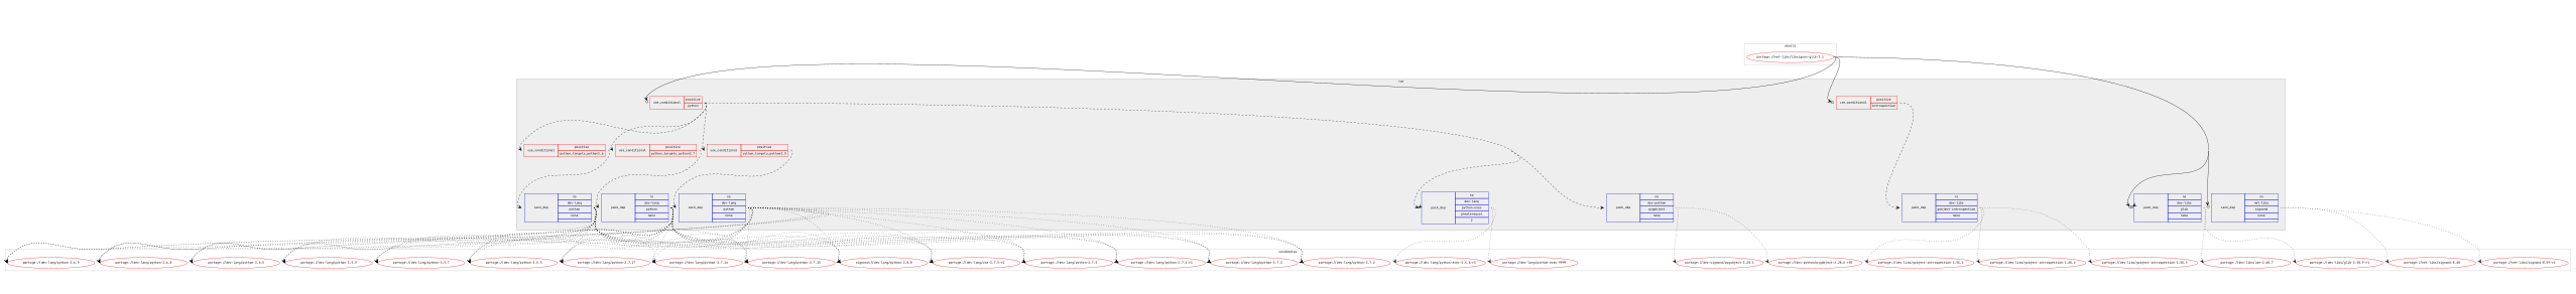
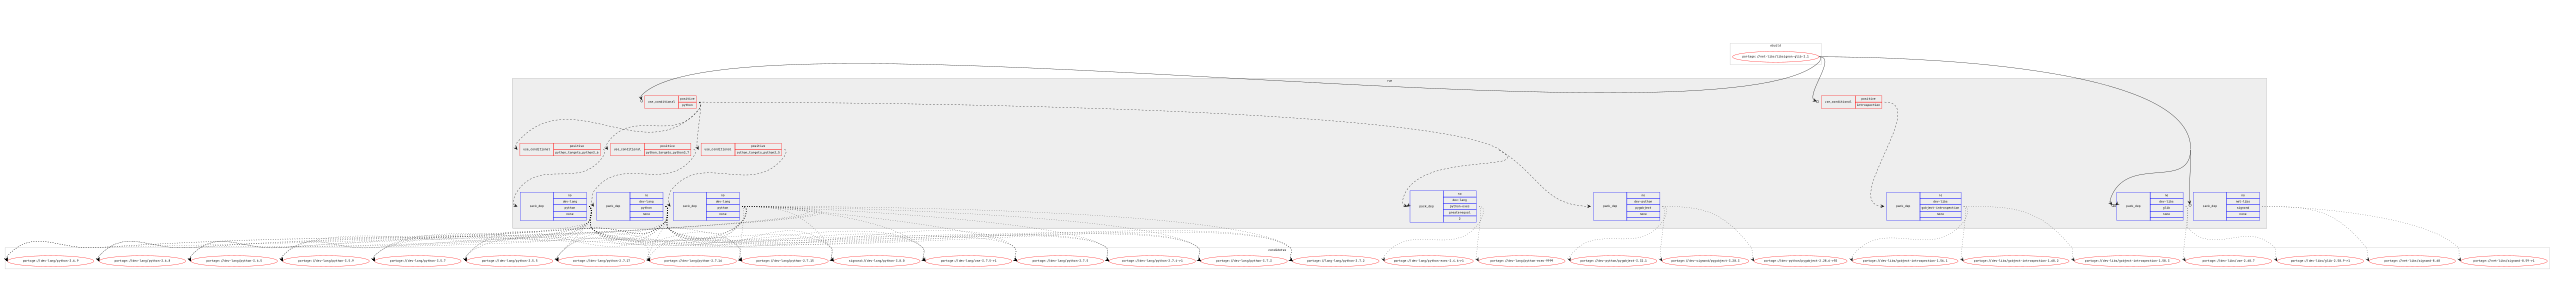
  digraph {
    compound=true
    concentrate=true
    fontname="JetBrains Mono"
    fontsize=10
    newrank=true
    rankdir=TB
    ranksep=1.5
    node [color=red fontname="JetBrains Mono" fontsize=10]
    edge [arrowhead=vee fontname="JetBrains Mono" headport=w style=dotted tailport=e weight=100]
    n1 [label="portage://net-libs/libsignon-glib-2.1" width=4]
    n2 [color=blue label=<<TABLE BORDER="0" CELLBORDER="1" CELLSPACING="0" CELLPADDING="4" WIDTH="220"><TR><TD ROWSPAN="6" CELLPADDING="30">pack_dep</TD></TR><TR><TD WIDTH="110">no</TD></TR><TR><TD>dev-libs</TD></TR><TR><TD>gobject-introspection</TD></TR><TR><TD>none</TD></TR><TR><TD></TD></TR></TABLE>> shape=none]
    n3 [label=<<TABLE BORDER="0" CELLBORDER="1" CELLSPACING="0" CELLPADDING="4"><TR><TD ROWSPAN="3" CELLPADDING="10">use_conditional</TD></TR><TR><TD>positive</TD></TR><TR><TD>introspection</TD></TR></TABLE>> shape=none]
    n4 [color=blue label=<<TABLE BORDER="0" CELLBORDER="1" CELLSPACING="0" CELLPADDING="4" WIDTH="220"><TR><TD ROWSPAN="6" CELLPADDING="30">pack_dep</TD></TR><TR><TD WIDTH="110">no</TD></TR><TR><TD>dev-lang</TD></TR><TR><TD>python</TD></TR><TR><TD>none</TD></TR><TR><TD></TD></TR></TABLE>> shape=none]
    n5 [label=<<TABLE BORDER="0" CELLBORDER="1" CELLSPACING="0" CELLPADDING="4"><TR><TD ROWSPAN="3" CELLPADDING="10">use_conditional</TD></TR><TR><TD>positive</TD></TR><TR><TD>python_targets_python3_5</TD></TR></TABLE>> shape=none]
    n6 [color=blue label=<<TABLE BORDER="0" CELLBORDER="1" CELLSPACING="0" CELLPADDING="4" WIDTH="220"><TR><TD ROWSPAN="6" CELLPADDING="30">pack_dep</TD></TR><TR><TD WIDTH="110">no</TD></TR><TR><TD>dev-lang</TD></TR><TR><TD>python</TD></TR><TR><TD>none</TD></TR><TR><TD></TD></TR></TABLE>> shape=none]
    n7 [label=<<TABLE BORDER="0" CELLBORDER="1" CELLSPACING="0" CELLPADDING="4"><TR><TD ROWSPAN="3" CELLPADDING="10">use_conditional</TD></TR><TR><TD>positive</TD></TR><TR><TD>python_targets_python3_6</TD></TR></TABLE>> shape=none]
    n8 [color=blue label=<<TABLE BORDER="0" CELLBORDER="1" CELLSPACING="0" CELLPADDING="4" WIDTH="220"><TR><TD ROWSPAN="6" CELLPADDING="30">pack_dep</TD></TR><TR><TD WIDTH="110">no</TD></TR><TR><TD>dev-lang</TD></TR><TR><TD>python</TD></TR><TR><TD>none</TD></TR><TR><TD></TD></TR></TABLE>> shape=none]
    n9 [label=<<TABLE BORDER="0" CELLBORDER="1" CELLSPACING="0" CELLPADDING="4"><TR><TD ROWSPAN="3" CELLPADDING="10">use_conditional</TD></TR><TR><TD>positive</TD></TR><TR><TD>python_targets_python3_7</TD></TR></TABLE>> shape=none]
    n10 [color=blue label=<<TABLE BORDER="0" CELLBORDER="1" CELLSPACING="0" CELLPADDING="4" WIDTH="220"><TR><TD ROWSPAN="6" CELLPADDING="30">pack_dep</TD></TR><TR><TD WIDTH="110">no</TD></TR><TR><TD>dev-lang</TD></TR><TR><TD>python-exec</TD></TR><TR><TD>greaterequal</TD></TR><TR><TD>2</TD></TR></TABLE>> shape=none]
    n11 [color=blue label=<<TABLE BORDER="0" CELLBORDER="1" CELLSPACING="0" CELLPADDING="4" WIDTH="220"><TR><TD ROWSPAN="6" CELLPADDING="30">pack_dep</TD></TR><TR><TD WIDTH="110">no</TD></TR><TR><TD>dev-python</TD></TR><TR><TD>pygobject</TD></TR><TR><TD>none</TD></TR><TR><TD></TD></TR></TABLE>> shape=none]
    n12 [label=<<TABLE BORDER="0" CELLBORDER="1" CELLSPACING="0" CELLPADDING="4"><TR><TD ROWSPAN="3" CELLPADDING="10">use_conditional</TD></TR><TR><TD>positive</TD></TR><TR><TD>python</TD></TR></TABLE>> shape=none]
    n13 [color=blue label=<<TABLE BORDER="0" CELLBORDER="1" CELLSPACING="0" CELLPADDING="4" WIDTH="220"><TR><TD ROWSPAN="6" CELLPADDING="30">pack_dep</TD></TR><TR><TD WIDTH="110">no</TD></TR><TR><TD>dev-libs</TD></TR><TR><TD>glib</TD></TR><TR><TD>none</TD></TR><TR><TD></TD></TR></TABLE>> shape=none]
    n14 [color=blue label=<<TABLE BORDER="0" CELLBORDER="1" CELLSPACING="0" CELLPADDING="4" WIDTH="220"><TR><TD ROWSPAN="6" CELLPADDING="30">pack_dep</TD></TR><TR><TD WIDTH="110">no</TD></TR><TR><TD>net-libs</TD></TR><TR><TD>signond</TD></TR><TR><TD>none</TD></TR><TR><TD></TD></TR></TABLE>> shape=none]
    n15 [label="portage://dev-libs/gobject-introspection-1.56.1" width=4]
    n16 [label="portage://dev-libs/gobject-introspection-1.58.3" width=4]
    n17 [label="portage://dev-libs/gobject-introspection-1.60.2" width=4]
    n18 [label="portage://dev-lang/python-2.7.15" width=4]
    n19 [label="portage://dev-lang/python-2.7.16" width=4]
    n20 [label="portage://dev-lang/python-2.7.17" width=4]
    n21 [label="portage://dev-lang/python-3.5.5" width=4]
    n22 [label="portage://dev-lang/python-3.5.7" width=4]
    n23 [label="portage://dev-lang/python-3.5.9" width=4]
    n24 [label="portage://dev-lang/python-3.6.5" width=4]
    n25 [label="portage://dev-lang/python-3.6.8" width=4]
    n26 [label="portage://dev-lang/python-3.6.9" width=4]
-   n27 [label="portage://dev-lang/python-3.7.2" width=4]
+   n27 [label="portage://lang-lang/python-3.7.2" width=4]
    n28 [label="portage://dev-lang/python-3.7.3" width=4]
    n29 [label="portage://dev-lang/python-3.7.4-r1" width=4]
    n30 [label="portage://dev-lang/python-3.7.5" width=4]
    n31 [label="portage://dev-lang/use-3.7.5-r1" width=4]
    n32 [label="signond://dev-lang/python-3.8.0" width=4]
    n33 [label="portage://dev-lang/python-exec-2.4.6-r1" width=4]
    n34 [label="portage://dev-lang/python-exec-9999" width=4]
    n35 [label="portage://dev-python/pygobject-2.28.6-r55" width=4]
    n36 [label="portage://dev-signond/pygobject-3.28.3" width=4]
+   n37 [label="portage://dev-python/pygobject-3.32.1" width=4]
    n38 [label="portage://dev-libs/glib-2.58.9-r1" width=4]
    n39 [label="portage://dev-libs/use-2.60.7" width=4]
    n40 [label="portage://net-libs/signond-8.59-r1" width=4]
    n41 [label="portage://net-libs/signond-8.60" width=4]
    subgraph cluster_1 {
      color=gray
      label=<<i>ebuild</i>>
      rank=same
      n1
    }
    subgraph cluster_2 {
      color=gray
      label=<<i>dependencies</i>>
      subgraph cluster_3 {
        color=gray
        fillcolor="#eeeeee"
        label=<<i>compile</i>>
        style=filled
      }
      subgraph cluster_4 {
        color=gray
        fillcolor="#eeeeee"
        label=<<i>compile and run</i>>
        style=filled
        subgraph sub_5 {
          color=gray
          fillcolor="#eeeeee"
          label=<<i>compile and run</i>>
          style=filled
          n3
          subgraph sub_6 {
            color=gray
            fillcolor="#eeeeee"
            label=<<i>compile and run</i>>
            style=filled
            n2
          }
        }
        subgraph sub_7 {
          color=gray
          fillcolor="#eeeeee"
          label=<<i>compile and run</i>>
          style=filled
          n12
          subgraph sub_8 {
            color=gray
            fillcolor="#eeeeee"
            label=<<i>compile and run</i>>
            style=filled
            n5
            subgraph sub_9 {
              color=gray
              fillcolor="#eeeeee"
              label=<<i>compile and run</i>>
              style=filled
              n4
            }
          }
          subgraph sub_10 {
            color=gray
            fillcolor="#eeeeee"
            label=<<i>compile and run</i>>
            style=filled
            n7
            subgraph sub_11 {
              color=gray
              fillcolor="#eeeeee"
              label=<<i>compile and run</i>>
              style=filled
              n6
            }
          }
          subgraph sub_12 {
            color=gray
            fillcolor="#eeeeee"
            label=<<i>compile and run</i>>
            style=filled
            n9
            subgraph sub_13 {
              color=gray
              fillcolor="#eeeeee"
              label=<<i>compile and run</i>>
              style=filled
              n8
            }
          }
          subgraph sub_14 {
            color=gray
            fillcolor="#eeeeee"
            label=<<i>compile and run</i>>
            style=filled
            n10
          }
          subgraph sub_15 {
            color=gray
            fillcolor="#eeeeee"
            label=<<i>compile and run</i>>
            style=filled
            n11
          }
        }
        subgraph sub_16 {
          color=gray
          fillcolor="#eeeeee"
          label=<<i>compile and run</i>>
          style=filled
          n13
        }
        subgraph sub_17 {
          color=gray
          fillcolor="#eeeeee"
          label=<<i>compile and run</i>>
          style=filled
          n14
        }
      }
      subgraph cluster_18 {
        color=gray
        fillcolor="#eeeeee"
        label=<<i>run</i>>
        style=filled
      }
    }
    subgraph cluster_19 {
      color=gray
      label=<<i>candidates</i>>
      rank=same
      subgraph sub_20 {
        color=black
        label=<<i>candidates</i>>
        nodesep=1
        rank=same
        n15
        n16
        n17
      }
      subgraph sub_21 {
        color=black
        label=<<i>candidates</i>>
        nodesep=1
        rank=same
        n18
        n19
        n20
        n21
        n22
        n23
        n24
        n25
        n26
        n27
        n28
        n29
        n30
        n31
        n32
      }
      subgraph sub_22 {
        color=black
        label=<<i>candidates</i>>
        nodesep=1
        rank=same
        n18
        n19
        n20
        n21
        n22
        n23
        n24
        n25
        n26
        n27
        n28
        n29
        n30
        n31
        n32
      }
      subgraph sub_23 {
        color=black
        label=<<i>candidates</i>>
        nodesep=1
        rank=same
        n18
        n19
        n20
        n21
        n22
        n23
        n24
        n25
        n26
        n27
        n28
        n29
        n30
        n31
        n32
      }
      subgraph sub_24 {
        color=black
        label=<<i>candidates</i>>
        nodesep=1
        rank=same
        n33
        n34
      }
      subgraph sub_25 {
        color=black
        label=<<i>candidates</i>>
        nodesep=1
        rank=same
        n35
        n36
+       n37
      }
      subgraph sub_26 {
        color=black
        label=<<i>candidates</i>>
        nodesep=1
        rank=same
        n38
        n39
      }
      subgraph sub_27 {
        color=black
        label=<<i>candidates</i>>
        nodesep=1
        rank=same
        n40
        n41
      }
    }
    n1 -> n3 [arrowhead=odotvee style=solid weight=20]
    n1 -> n12 [arrowhead=odotvee style=solid weight=20]
    n1 -> n13 [arrowhead=odotvee style=solid weight=20]
    n1 -> n14 [arrowhead=odotvee style=solid weight=20]
    n2 -> n15
    n2 -> n16
    n2 -> n17
    n3 -> n2 [style=dashed weight=20]
    n4 -> n18
    n4 -> n19
    n4 -> n20
    n4 -> n21
    n4 -> n22
    n4 -> n23
    n4 -> n24
    n4 -> n25
    n4 -> n26
    n4 -> n27
    n4 -> n28
    n4 -> n29
    n4 -> n30
    n4 -> n31
    n4 -> n32
    n5 -> n4 [style=dashed weight=20]
    n6 -> n18
    n6 -> n19
    n6 -> n20
    n6 -> n21
    n6 -> n22
    n6 -> n23
    n6 -> n24
    n6 -> n25
    n6 -> n26
    n6 -> n27
    n6 -> n28
    n6 -> n29
    n6 -> n30
    n6 -> n31
    n6 -> n32
    n7 -> n6 [style=dashed weight=20]
    n8 -> n18
    n8 -> n19
    n8 -> n20
    n8 -> n21
    n8 -> n22
    n8 -> n23
    n8 -> n24
    n8 -> n25
    n8 -> n26
    n8 -> n27
    n8 -> n28
    n8 -> n29
    n8 -> n30
    n8 -> n31
    n8 -> n32
    n9 -> n8 [style=dashed weight=20]
    n10 -> n33
    n10 -> n34
    n11 -> n35
    n11 -> n36
+   n11 -> n37
    n12 -> n5 [style=dashed weight=20]
    n12 -> n7 [style=dashed weight=20]
    n12 -> n9 [style=dashed weight=20]
    n12 -> n10 [style=dashed weight=20]
    n12 -> n11 [style=dashed weight=20]
    n13 -> n38
    n13 -> n39
    n14 -> n40
    n14 -> n41
  }
